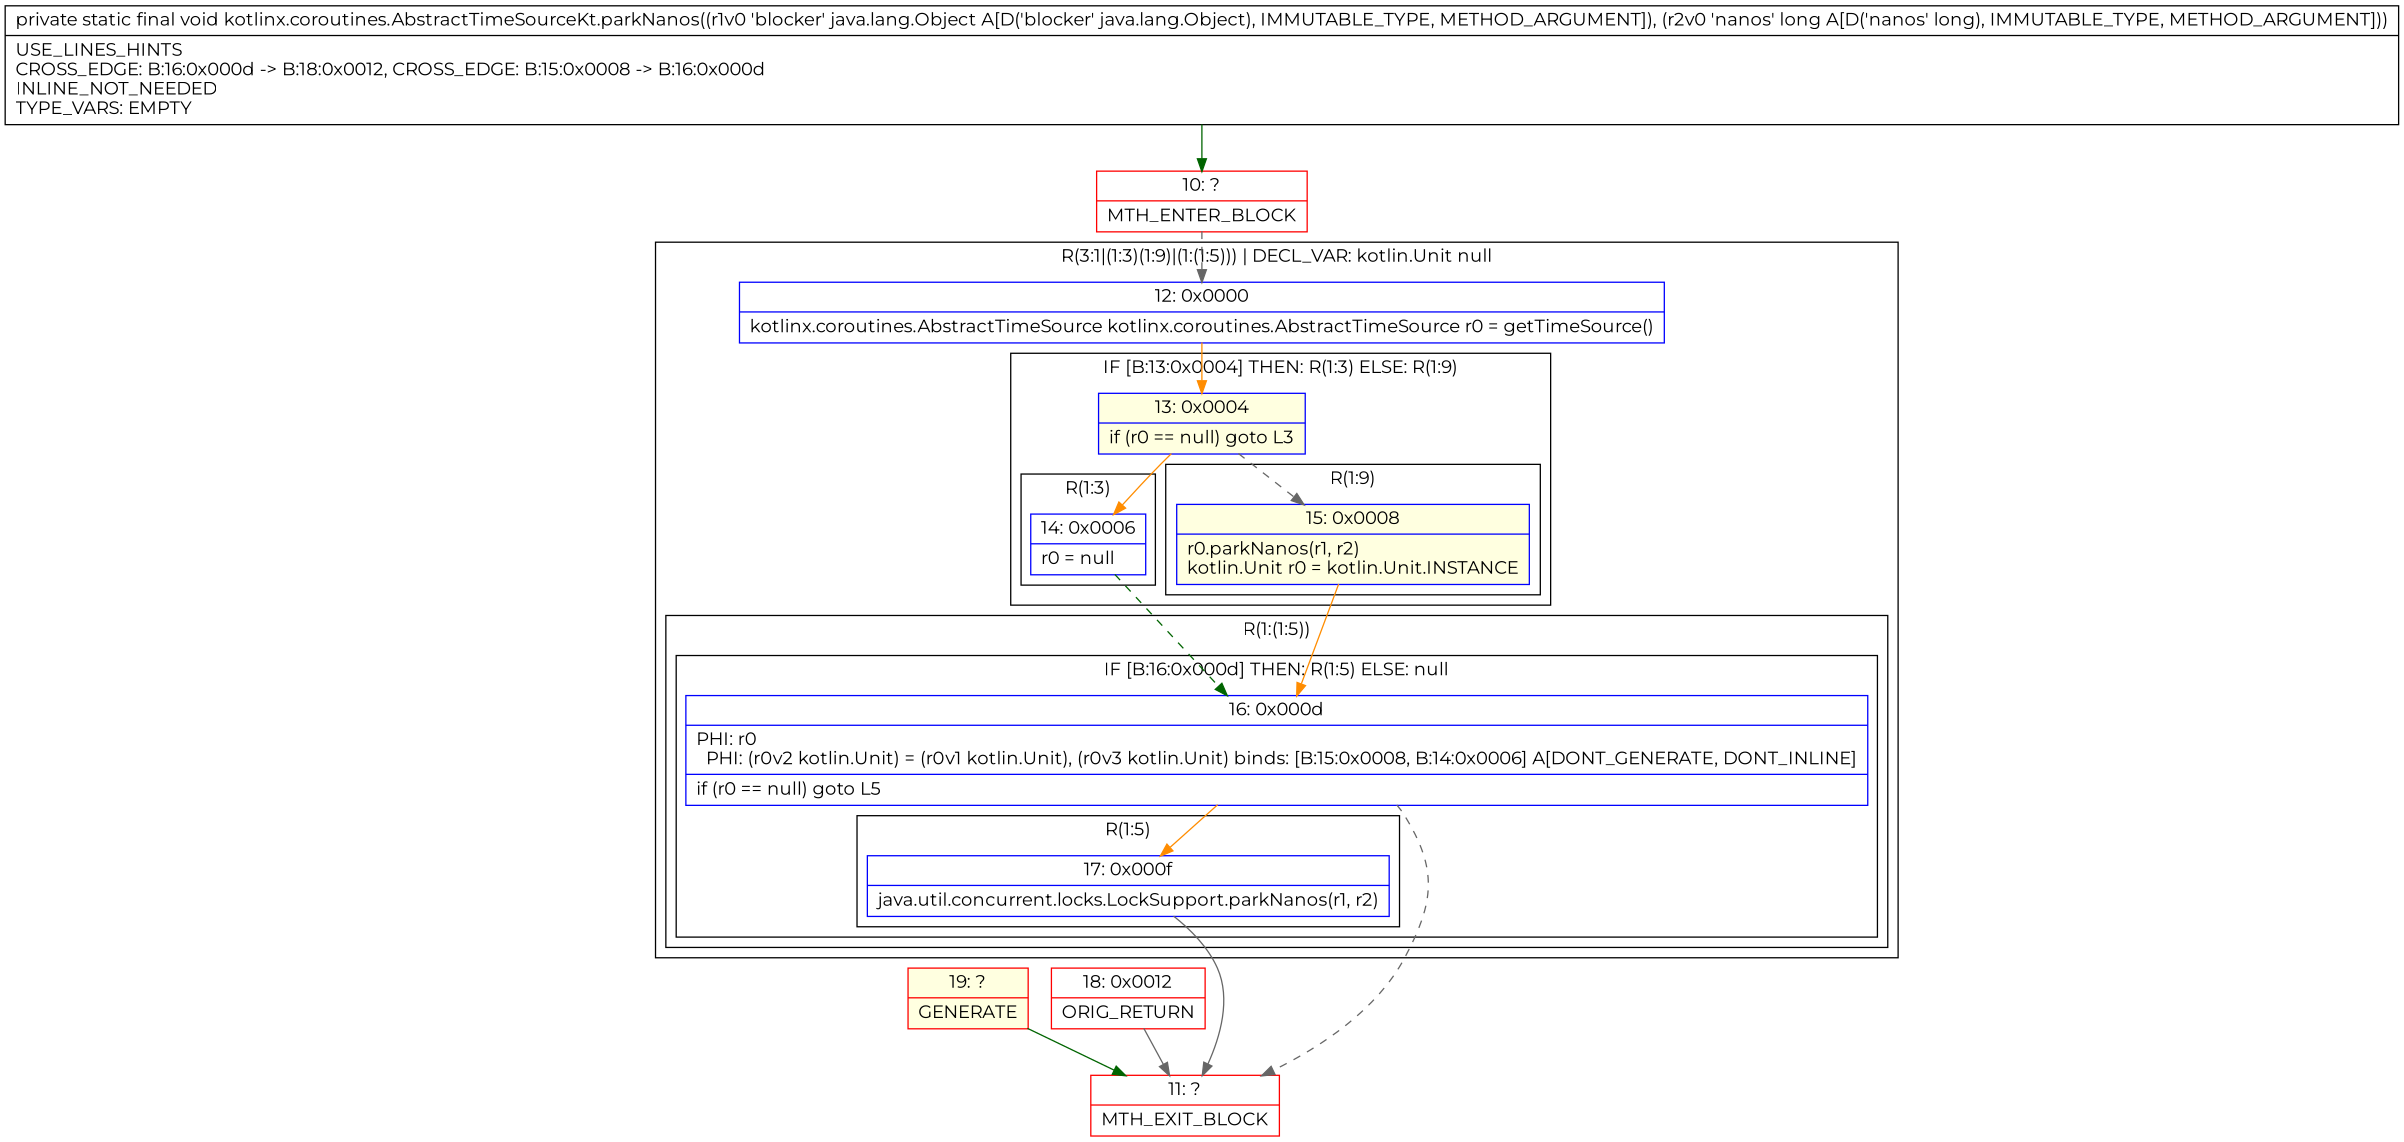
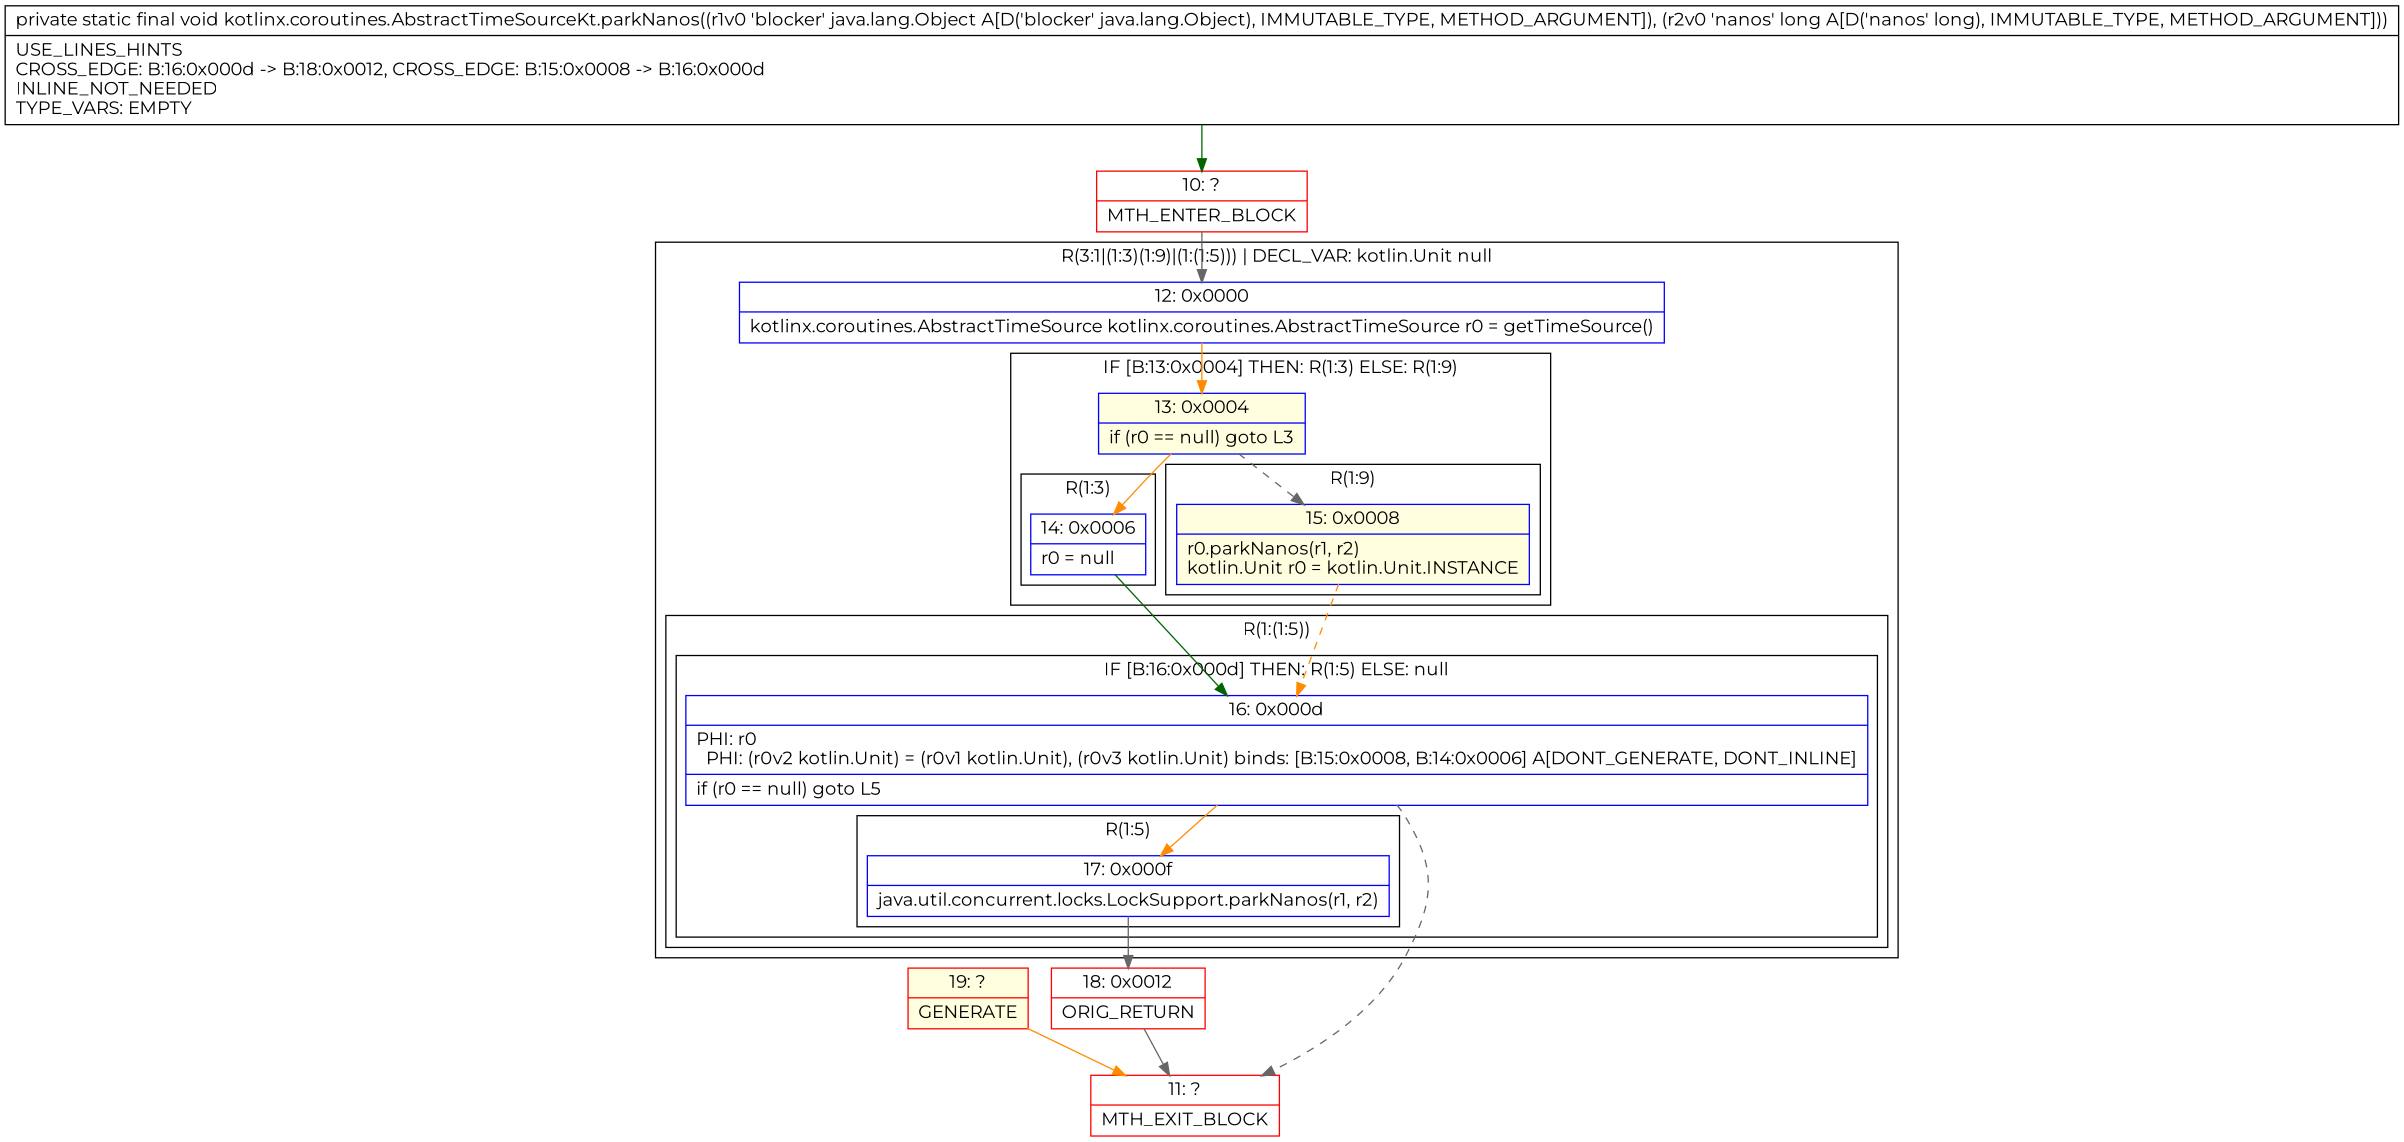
  digraph {
    fontname=Montserrat
    node [color=blue fillcolor=white fontname=Montserrat shape=record style=filled]
    edge [color=darkorange fontname=Montserrat]
    n1 [label="{14\:\ 0x0006|r0 = null\l}"]
    n2 [fillcolor=lightyellow label="{15\:\ 0x0008|r0.parkNanos(r1, r2)\lkotlin.Unit r0 = kotlin.Unit.INSTANCE\l}"]
    n3 [fillcolor=lightyellow label="{13\:\ 0x0004|if (r0 == null) goto L3\l}"]
    n4 [label="{17\:\ 0x000f|java.util.concurrent.locks.LockSupport.parkNanos(r1, r2)\l}"]
    n5 [label="{16\:\ 0x000d|PHI: r0 \l  PHI: (r0v2 kotlin.Unit) = (r0v1 kotlin.Unit), (r0v3 kotlin.Unit) binds: [B:15:0x0008, B:14:0x0006] A[DONT_GENERATE, DONT_INLINE]\l|if (r0 == null) goto L5\l}"]
    n6 [label="{12\:\ 0x0000|kotlinx.coroutines.AbstractTimeSource kotlinx.coroutines.AbstractTimeSource r0 = getTimeSource()\l}"]
    n7 [color=red label="{18\:\ 0x0012|ORIG_RETURN\l}"]
    n8 [color=red label="{11\:\ ?|MTH_EXIT_BLOCK\l}"]
    n9 [color=red fillcolor=lightyellow label="{19\:\ ?|GENERATE\l}"]
    n10 [color=red label="{10\:\ ?|MTH_ENTER_BLOCK\l}"]
    n11 [label="{private static final void kotlinx.coroutines.AbstractTimeSourceKt.parkNanos((r1v0 'blocker' java.lang.Object A[D('blocker' java.lang.Object), IMMUTABLE_TYPE, METHOD_ARGUMENT]), (r2v0 'nanos' long A[D('nanos' long), IMMUTABLE_TYPE, METHOD_ARGUMENT]))  | USE_LINES_HINTS\lCROSS_EDGE: B:16:0x000d \-\> B:18:0x0012, CROSS_EDGE: B:15:0x0008 \-\> B:16:0x000d\lINLINE_NOT_NEEDED\lTYPE_VARS: EMPTY\l}" color=""]
    subgraph cluster_1 {
      label="R(3:1|(1:3)(1:9)|(1:(1:5))) | DECL_VAR: kotlin.Unit null\l"
      n6
      subgraph cluster_2 {
        label="IF [B:13:0x0004] THEN: R(1:3) ELSE: R(1:9)"
        n3
        subgraph cluster_3 {
          label="R(1:3)"
          n1
        }
        subgraph cluster_4 {
          label="R(1:9)"
          n2
        }
      }
      subgraph cluster_5 {
        label="R(1:(1:5))"
        subgraph cluster_6 {
          label="IF [B:16:0x000d] THEN: R(1:5) ELSE: null"
          n5
          subgraph cluster_7 {
            label="R(1:5)"
            n4
          }
        }
      }
    }
-   n1 -> n5 [color=darkgreen style=dashed]
-   n2 -> n5
+   n1 -> n5 [color=darkgreen]
+   n2 -> n5 [style=dashed]
    n3 -> n1
    n3 -> n2 [color=gray40 style=dashed]
-   n4 -> n8 [color=gray40]
+   n4 -> n7 [color=gray40]
    n5 -> n4
    n5 -> n8 [color=gray40 style=dashed]
    n6 -> n3
    n7 -> n8 [color=gray40]
-   n9 -> n8 [color=darkgreen]
-   n10 -> n6 [color=gray40 style=dashed]
+   n9 -> n8
+   n10 -> n6 [color=gray40]
    n11 -> n10 [color=darkgreen]
  }
